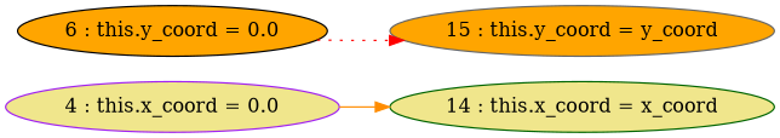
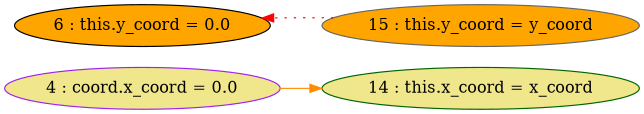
  digraph {
    rankdir=LR
    node [fillcolor=khaki style=filled]
-   "4 : this.x_coord = 0.0" [color=purple]
+   "4 : this.x_coord = 0.0" [color=purple label="4 : coord.x_coord = 0.0"]
    "14 : this.x_coord = x_coord" [color=darkgreen]
    n3 [color=black fillcolor=orange label="6 : this.y_coord = 0.0"]
    "15 : this.y_coord = y_coord" [color=gray40 fillcolor=orange]
    "4 : this.x_coord = 0.0" -> "14 : this.x_coord = x_coord" [color=darkorange style=solid]
-   n3 -> "15 : this.y_coord = y_coord" [color=red style=dotted]
+   "15 : this.y_coord = y_coord" -> n3 [color=red style=dotted]
  }
